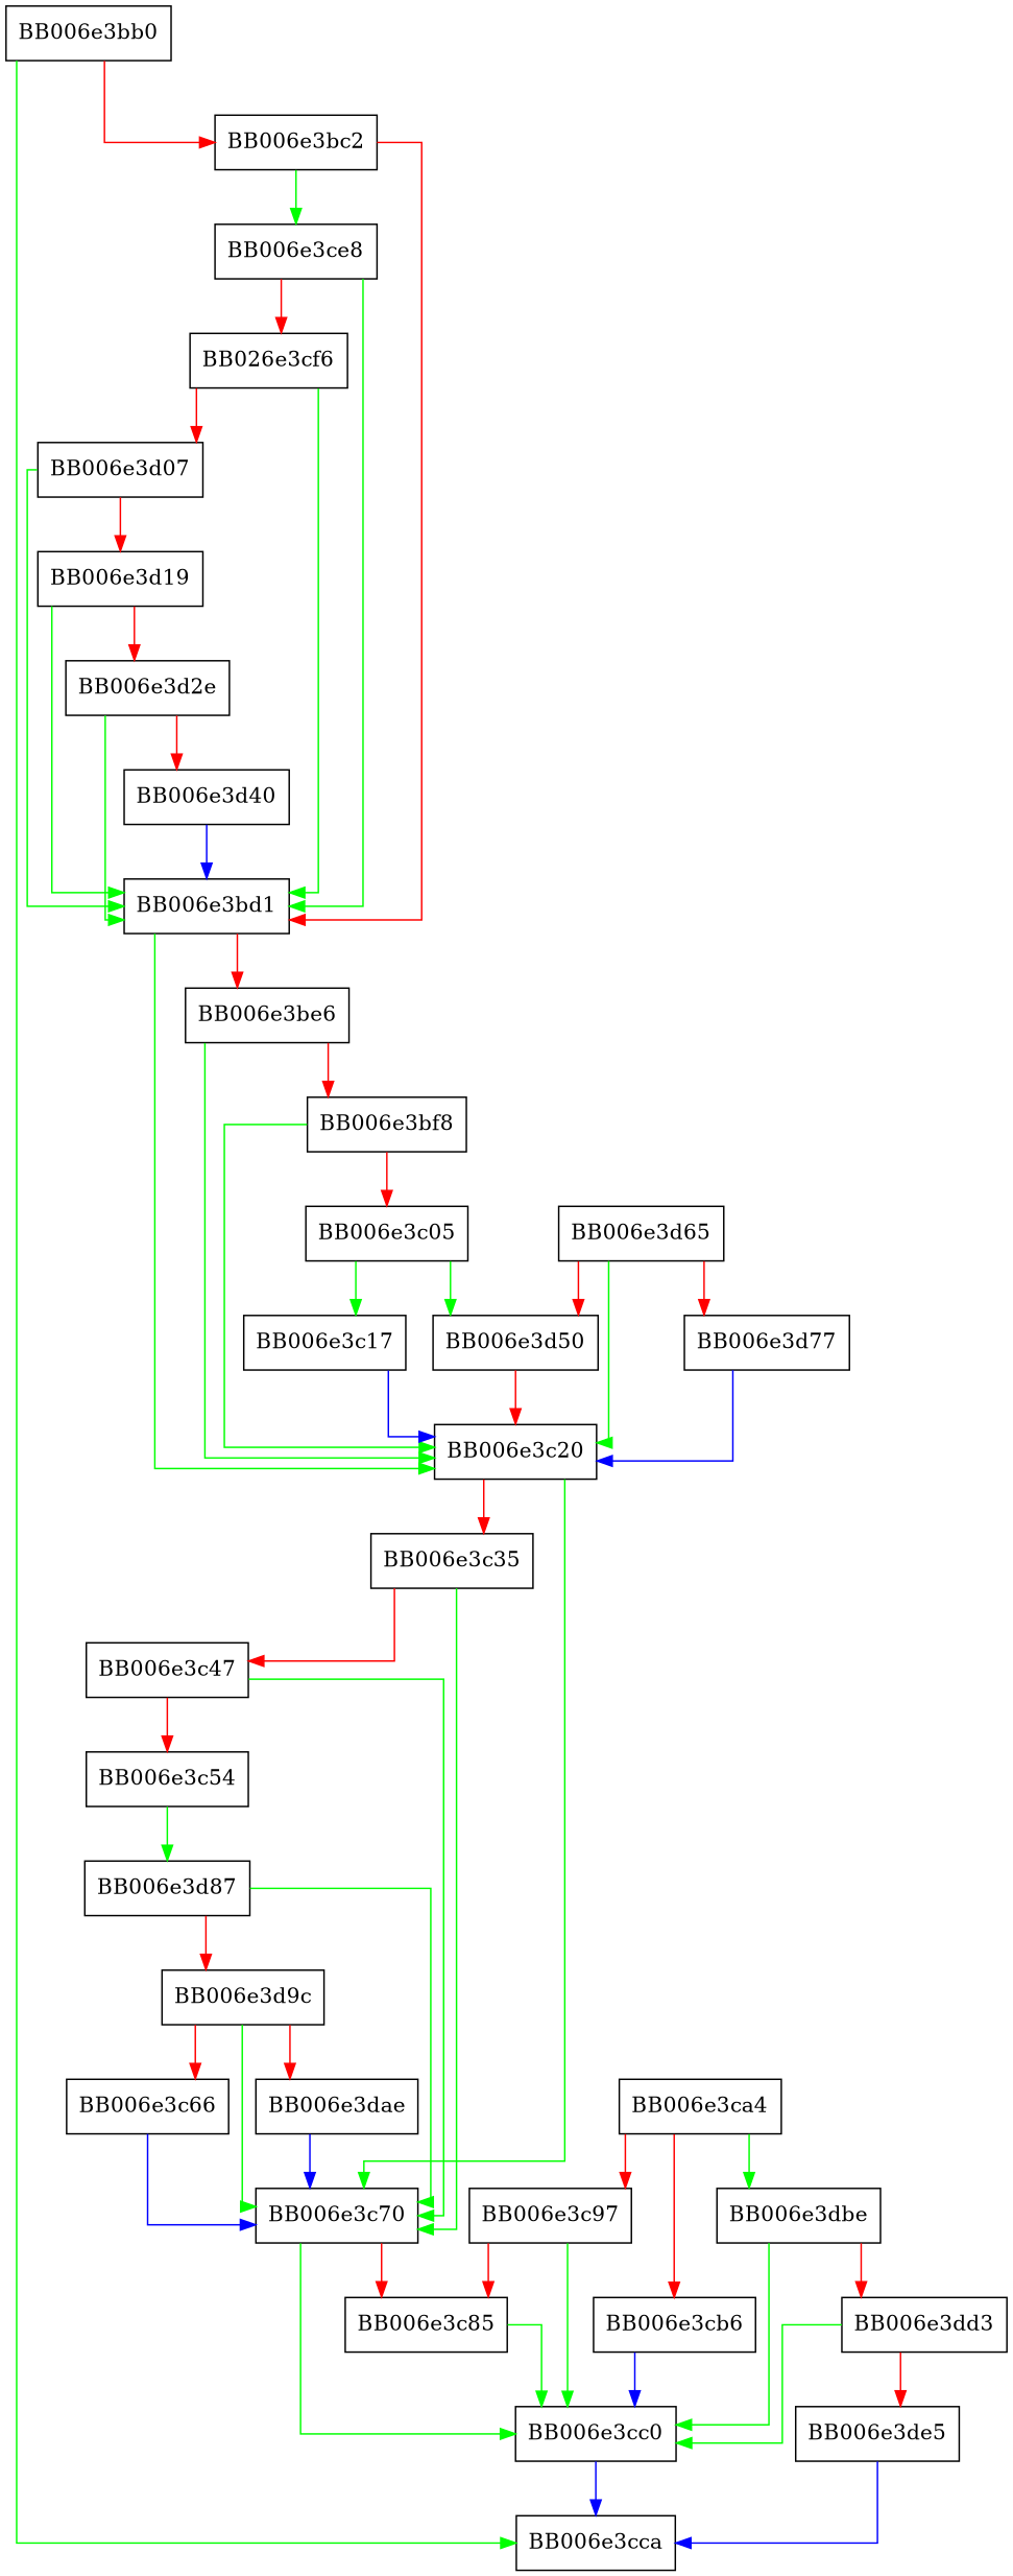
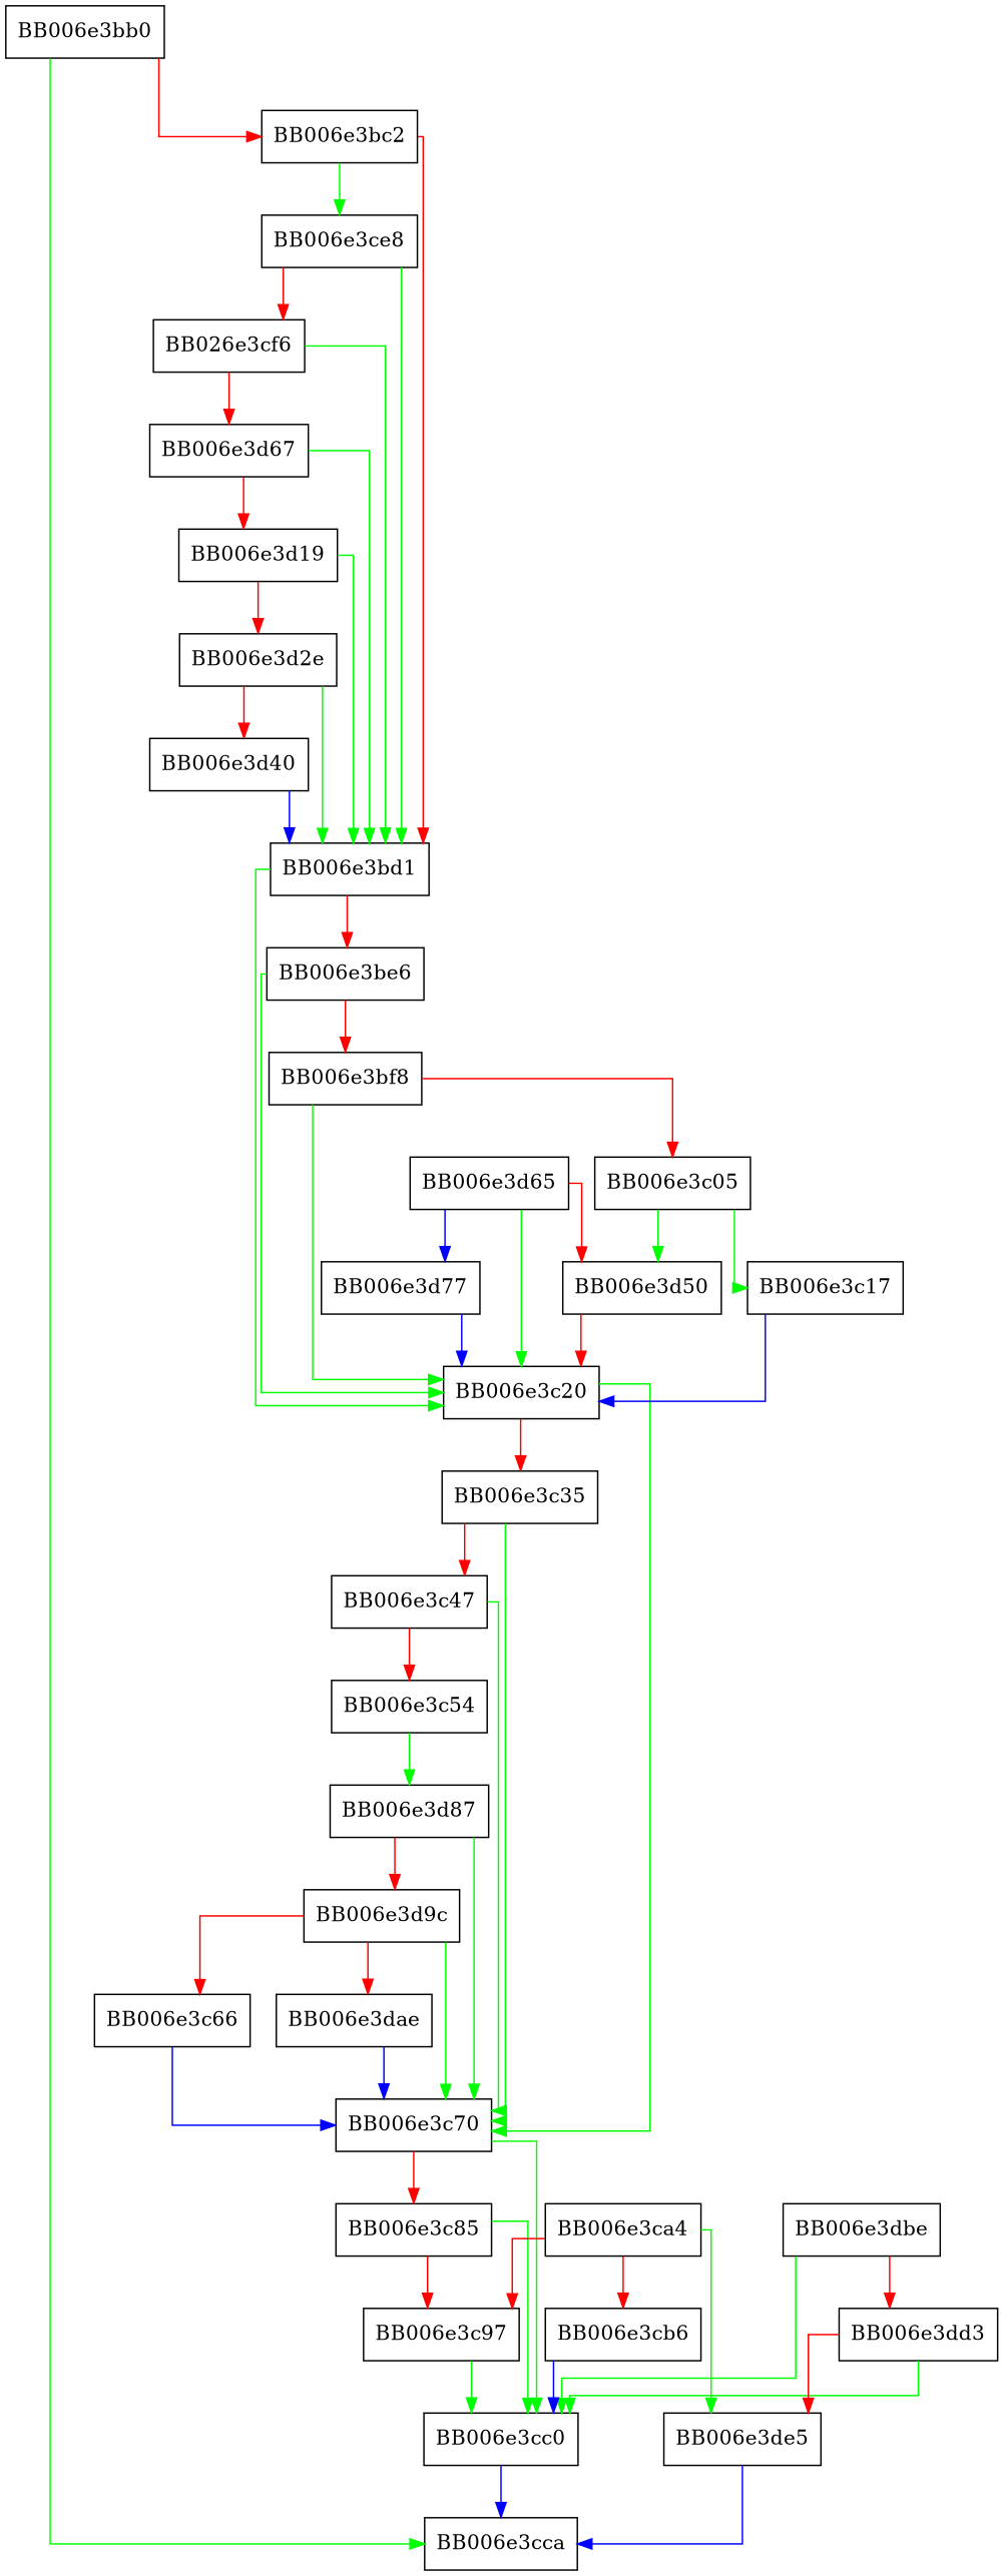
  digraph {
    splines=ortho
    node [shape=box]
    edge [color=green]
    BB006e3bb0
    BB006e3cca
    BB006e3bc2
    n4 [label=BB006e3ce8]
    BB006e3bd1
    n6 [label=BB026e3cf6]
    BB006e3c20
    BB006e3be6
-   BB006e3d07
+   BB006e3d07 [label=BB006e3d67]
    BB006e3c70
    BB006e3c35
    BB006e3bf8
    BB006e3cc0
    BB006e3c85
    BB006e3c47
    BB006e3c05
    BB006e3d50
    BB006e3c17
    BB006e3d65
    BB006e3d77
    BB006e3c97
    BB006e3c54
    BB006e3d87
    BB006e3d9c
    BB006e3c66
    BB006e3dae
    BB006e3ca4
    BB006e3dbe
    BB006e3cb6
    BB006e3dd3
    BB006e3de5
    BB006e3d19
    BB006e3d2e
    BB006e3d40
    BB006e3bb0 -> BB006e3cca
    BB006e3bb0 -> BB006e3bc2 [color=red]
    BB006e3bc2 -> n4
    BB006e3bc2 -> BB006e3bd1 [color=red]
    n4 -> BB006e3bd1
    n4 -> n6 [color=red]
    BB006e3bd1 -> BB006e3c20
    BB006e3bd1 -> BB006e3be6 [color=red]
    n6 -> BB006e3bd1
    n6 -> BB006e3d07 [color=red]
    BB006e3c20 -> BB006e3c70
    BB006e3c20 -> BB006e3c35 [color=red]
    BB006e3be6 -> BB006e3c20
    BB006e3be6 -> BB006e3bf8 [color=red]
    BB006e3d07 -> BB006e3bd1
    BB006e3d07 -> BB006e3d19 [color=red]
    BB006e3c70 -> BB006e3cc0
    BB006e3c70 -> BB006e3c85 [color=red]
    BB006e3c35 -> BB006e3c70
    BB006e3c35 -> BB006e3c47 [color=red]
    BB006e3bf8 -> BB006e3c20
    BB006e3bf8 -> BB006e3c05 [color=red]
    BB006e3cc0 -> BB006e3cca [color=blue]
    BB006e3c85 -> BB006e3cc0
-   BB006e3c97 -> BB006e3c85 [color=red]
+   BB006e3c85 -> BB006e3c97 [color=red]
    BB006e3c47 -> BB006e3c70
    BB006e3c47 -> BB006e3c54 [color=red]
    BB006e3c05 -> BB006e3d50
    BB006e3c05 -> BB006e3c17
    BB006e3d50 -> BB006e3c20 [color=red]
    BB006e3c17 -> BB006e3c20 [color=blue]
    BB006e3d65 -> BB006e3c20
    BB006e3d65 -> BB006e3d50 [color=red]
-   BB006e3d65 -> BB006e3d77 [color=red]
+   BB006e3d65 -> BB006e3d77 [color=blue]
    BB006e3d77 -> BB006e3c20 [color=blue]
    BB006e3c97 -> BB006e3cc0
    BB006e3c54 -> BB006e3d87
    BB006e3d87 -> BB006e3c70
    BB006e3d87 -> BB006e3d9c [color=red]
    BB006e3d9c -> BB006e3c70
    BB006e3d9c -> BB006e3c66 [color=red]
    BB006e3d9c -> BB006e3dae [color=red]
    BB006e3c66 -> BB006e3c70 [color=blue]
    BB006e3dae -> BB006e3c70 [color=blue]
    BB006e3ca4 -> BB006e3c97 [color=red]
-   BB006e3ca4 -> BB006e3dbe
+   BB006e3ca4 -> BB006e3de5
    BB006e3ca4 -> BB006e3cb6 [color=red]
    BB006e3dbe -> BB006e3cc0
    BB006e3dbe -> BB006e3dd3 [color=red]
    BB006e3cb6 -> BB006e3cc0 [color=blue]
    BB006e3dd3 -> BB006e3cc0
    BB006e3dd3 -> BB006e3de5 [color=red]
    BB006e3de5 -> BB006e3cca [color=blue]
    BB006e3d19 -> BB006e3bd1
    BB006e3d19 -> BB006e3d2e [color=red]
    BB006e3d2e -> BB006e3bd1
    BB006e3d2e -> BB006e3d40 [color=red]
    BB006e3d40 -> BB006e3bd1 [color=blue]
  }
